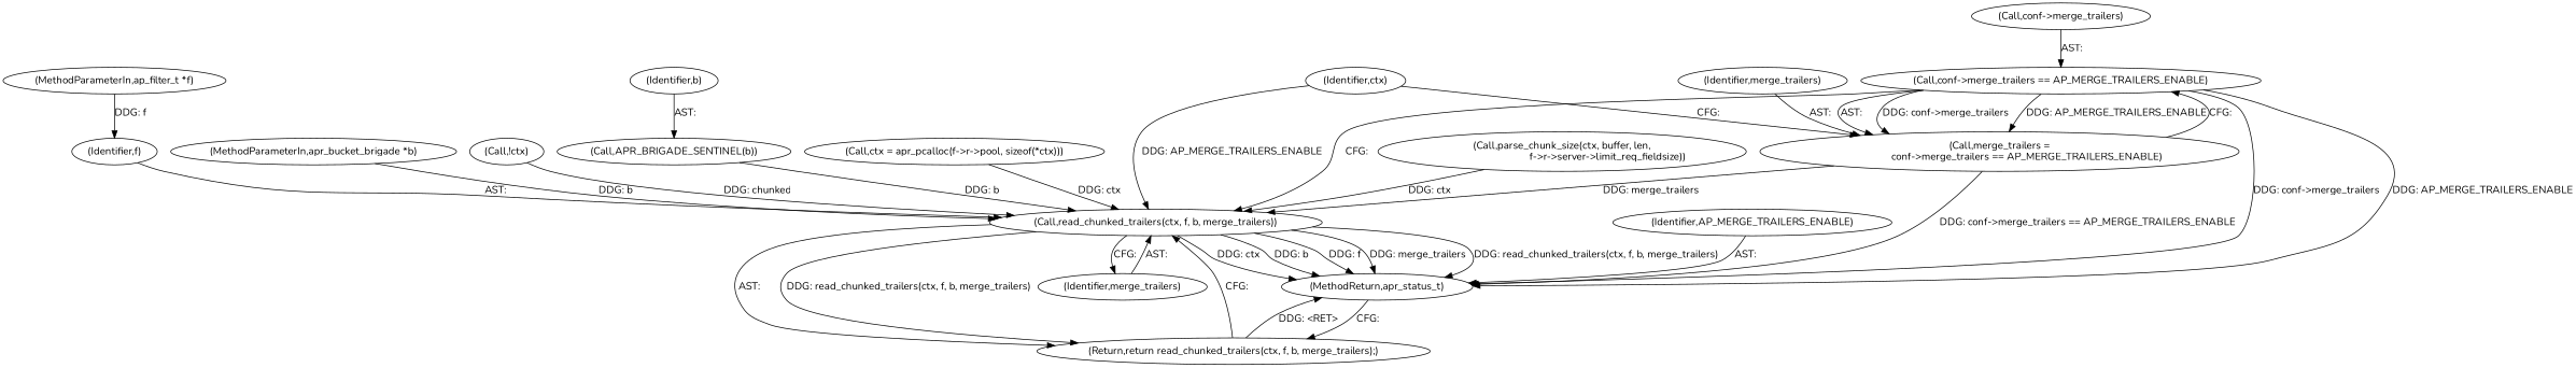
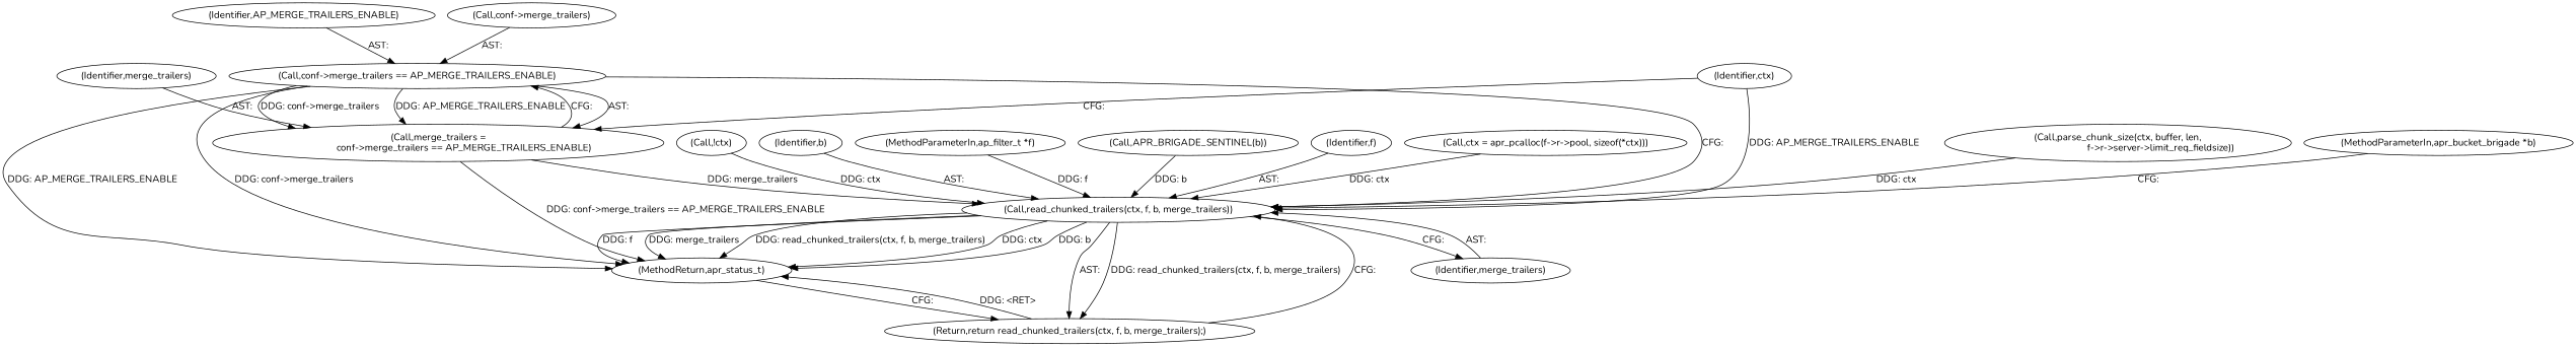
  digraph {
    fontname=Nunito
    node [fontname=Nunito]
    edge [fontname=Nunito]
    n1 [label="(Call,conf->merge_trailers == AP_MERGE_TRAILERS_ENABLE)"]
    n2 [label="(Call,merge_trailers =\n                    conf->merge_trailers == AP_MERGE_TRAILERS_ENABLE)"]
    n3 [label="(MethodReturn,apr_status_t)"]
    n4 [label="(Call,read_chunked_trailers(ctx, f, b, merge_trailers))"]
    n5 [label="(Identifier,AP_MERGE_TRAILERS_ENABLE)"]
    n6 [label="(Return,return read_chunked_trailers(ctx, f, b, merge_trailers);)"]
    n7 [label="(Identifier,merge_trailers)"]
    n8 [label="(Identifier,ctx)"]
    n9 [label="(Call,conf->merge_trailers)"]
    n10 [label="(Call,parse_chunk_size(ctx, buffer, len,\n                                 f->r->server->limit_req_fieldsize))"]
    n11 [label="(MethodParameterIn,apr_bucket_brigade *b)"]
    n12 [label="(Call,!ctx)"]
    n13 [label="(Identifier,merge_trailers)"]
    n14 [label="(Identifier,b)"]
    n15 [label="(MethodParameterIn,ap_filter_t *f)"]
    n16 [label="(Call,APR_BRIGADE_SENTINEL(b))"]
    n17 [label="(Identifier,f)"]
    n18 [label="(Call,ctx = apr_pcalloc(f->r->pool, sizeof(*ctx)))"]
    n1 -> n2 [label="AST: "]
    n1 -> n2 [label="DDG: conf->merge_trailers"]
    n1 -> n2 [label="DDG: AP_MERGE_TRAILERS_ENABLE"]
    n1 -> n3 [label="DDG: AP_MERGE_TRAILERS_ENABLE"]
    n1 -> n3 [label="DDG: conf->merge_trailers"]
    n1 -> n4 [label="CFG: "]
    n2 -> n1 [label="CFG: "]
    n2 -> n3 [label="DDG: conf->merge_trailers == AP_MERGE_TRAILERS_ENABLE"]
    n2 -> n4 [label="DDG: merge_trailers"]
    n3 -> n6 [label="CFG: "]
    n4 -> n3 [label="DDG: f"]
    n4 -> n3 [label="DDG: merge_trailers"]
    n4 -> n3 [label="DDG: read_chunked_trailers(ctx, f, b, merge_trailers)"]
    n4 -> n3 [label="DDG: ctx"]
    n4 -> n3 [label="DDG: b"]
    n4 -> n6 [label="AST: "]
    n4 -> n6 [label="DDG: read_chunked_trailers(ctx, f, b, merge_trailers)"]
    n4 -> n7 [label="CFG: "]
-   n5 -> n3 [label="AST: "]
+   n5 -> n1 [label="AST: "]
    n6 -> n3 [label="DDG: <RET>"]
    n6 -> n4 [label="CFG: "]
    n7 -> n4 [label="AST: "]
    n8 -> n2 [label="CFG: "]
    n8 -> n4 [label="DDG: AP_MERGE_TRAILERS_ENABLE"]
    n9 -> n1 [label="AST: "]
    n10 -> n4 [label="DDG: ctx"]
-   n11 -> n4 [label="DDG: b"]
-   n12 -> n4 [label="DDG: chunked"]
+   n11 -> n4 [label="CFG: "]
+   n12 -> n4 [label="DDG: ctx"]
    n13 -> n2 [label="AST: "]
-   n14 -> n16 [label="AST: "]
-   n15 -> n17 [label="DDG: f"]
+   n14 -> n4 [label="AST: "]
+   n15 -> n4 [label="DDG: f"]
    n16 -> n4 [label="DDG: b"]
    n17 -> n4 [label="AST: "]
    n18 -> n4 [label="DDG: ctx"]
  }
